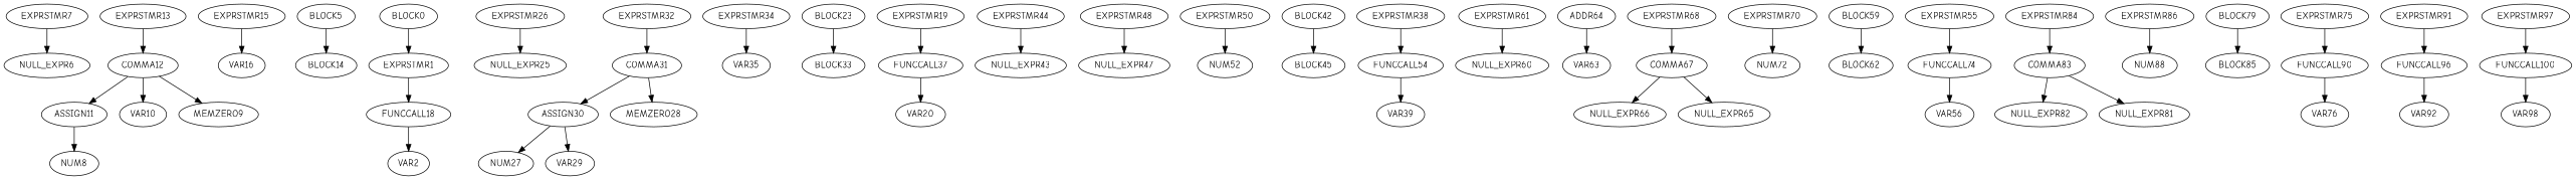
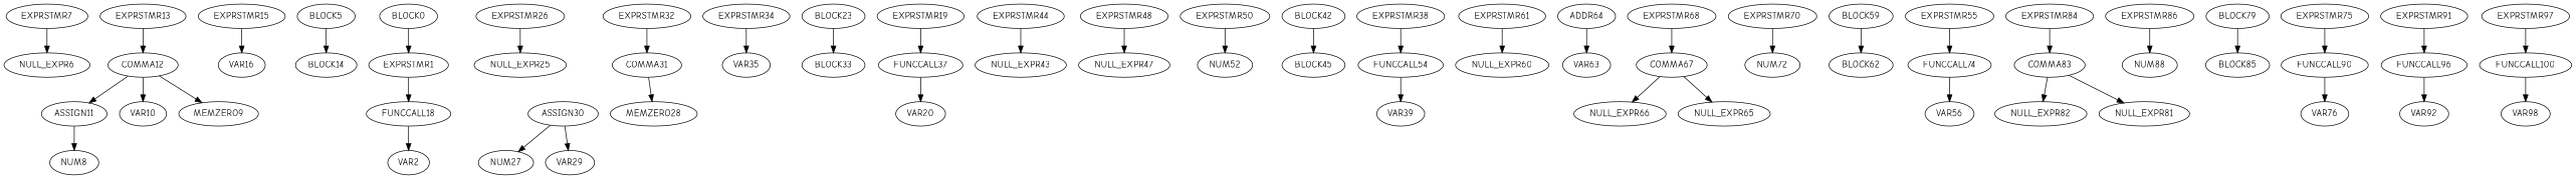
  digraph {
    fontname="Comic Neue"
    node [fontname="Comic Neue"]
    edge [fontname="Comic Neue"]
    EXPRSTMR7
    NULL_EXPR6
    ASSIGN11
    NUM8
    COMMA12
    VAR10
    MEMZERO9
    EXPRSTMR13
    EXPRSTMR15
    VAR16
    BLOCK5
    BLOCK14
    FUNCCALL18
    VAR2
    EXPRSTMR1
    EXPRSTMR26
    NULL_EXPR25
    ASSIGN30
    NUM27
    VAR29
    COMMA31
    MEMZERO28
    EXPRSTMR32
    EXPRSTMR34
    VAR35
    BLOCK23
    BLOCK33
    FUNCCALL37
    VAR20
    EXPRSTMR19
    EXPRSTMR44
    NULL_EXPR43
    EXPRSTMR48
    NULL_EXPR47
    EXPRSTMR50
    NUM52
    BLOCK42
    BLOCK45
    FUNCCALL54
    VAR39
    EXPRSTMR38
    EXPRSTMR61
    NULL_EXPR60
    ADDR64
    VAR63
    COMMA67
    NULL_EXPR66
    NULL_EXPR65
    EXPRSTMR68
    EXPRSTMR70
    NUM72
    BLOCK59
    BLOCK62
    FUNCCALL74
    VAR56
    EXPRSTMR55
    COMMA83
    NULL_EXPR82
    NULL_EXPR81
    EXPRSTMR84
    EXPRSTMR86
    NUM88
    BLOCK79
    BLOCK85
    FUNCCALL90
    VAR76
    EXPRSTMR75
    FUNCCALL96
    VAR92
    EXPRSTMR91
    FUNCCALL100
    VAR98
    EXPRSTMR97
    BLOCK0
    EXPRSTMR7 -> NULL_EXPR6
    ASSIGN11 -> NUM8
    COMMA12 -> ASSIGN11
    COMMA12 -> VAR10
    COMMA12 -> MEMZERO9
    EXPRSTMR13 -> COMMA12
    EXPRSTMR15 -> VAR16
    BLOCK5 -> BLOCK14
    FUNCCALL18 -> VAR2
    EXPRSTMR1 -> FUNCCALL18
    EXPRSTMR26 -> NULL_EXPR25
    ASSIGN30 -> NUM27
    ASSIGN30 -> VAR29
-   COMMA31 -> ASSIGN30
    COMMA31 -> MEMZERO28
    EXPRSTMR32 -> COMMA31
    EXPRSTMR34 -> VAR35
    BLOCK23 -> BLOCK33
    FUNCCALL37 -> VAR20
    EXPRSTMR19 -> FUNCCALL37
    EXPRSTMR44 -> NULL_EXPR43
    EXPRSTMR48 -> NULL_EXPR47
    EXPRSTMR50 -> NUM52
    BLOCK42 -> BLOCK45
    FUNCCALL54 -> VAR39
    EXPRSTMR38 -> FUNCCALL54
    EXPRSTMR61 -> NULL_EXPR60
    ADDR64 -> VAR63
    COMMA67 -> NULL_EXPR66
    COMMA67 -> NULL_EXPR65
    EXPRSTMR68 -> COMMA67
    EXPRSTMR70 -> NUM72
    BLOCK59 -> BLOCK62
    FUNCCALL74 -> VAR56
    EXPRSTMR55 -> FUNCCALL74
    COMMA83 -> NULL_EXPR82
    COMMA83 -> NULL_EXPR81
    EXPRSTMR84 -> COMMA83
    EXPRSTMR86 -> NUM88
    BLOCK79 -> BLOCK85
    FUNCCALL90 -> VAR76
    EXPRSTMR75 -> FUNCCALL90
    FUNCCALL96 -> VAR92
    EXPRSTMR91 -> FUNCCALL96
    FUNCCALL100 -> VAR98
    EXPRSTMR97 -> FUNCCALL100
    BLOCK0 -> EXPRSTMR1
  }
